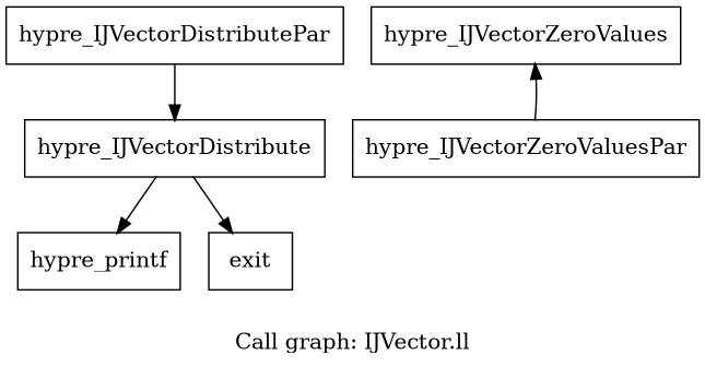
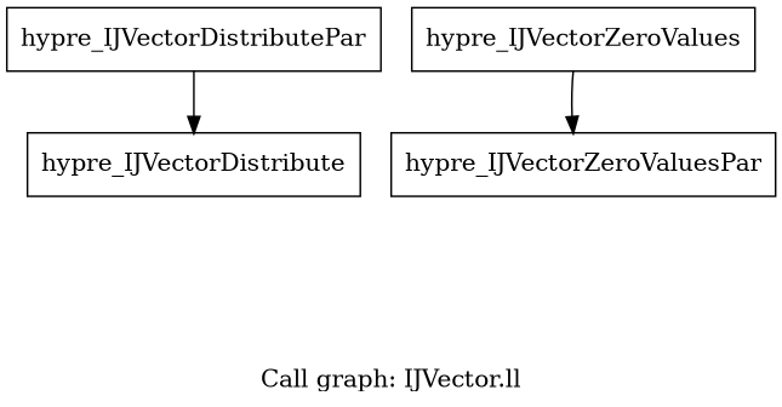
  digraph {
    label="Call graph: IJVector.ll"
    node [shape=record]
    n1 [label="{hypre_IJVectorDistribute}"]
-   n2 [label="{hypre_printf}"]
-   n3 [label="{exit}"]
    n4 [label="{hypre_IJVectorDistributePar}"]
    n5 [label="{hypre_IJVectorZeroValues}"]
    n6 [label="{hypre_IJVectorZeroValuesPar}"]
-   n1 -> n2
-   n1 -> n3
    n4 -> n1
-   n6 -> n5
+   n5 -> n6
  }
